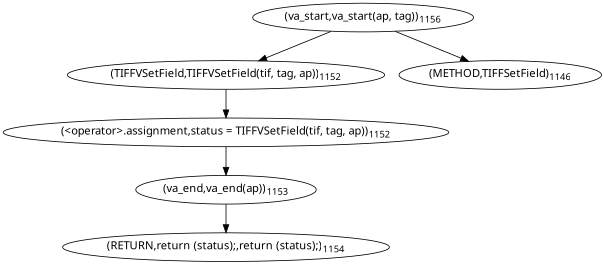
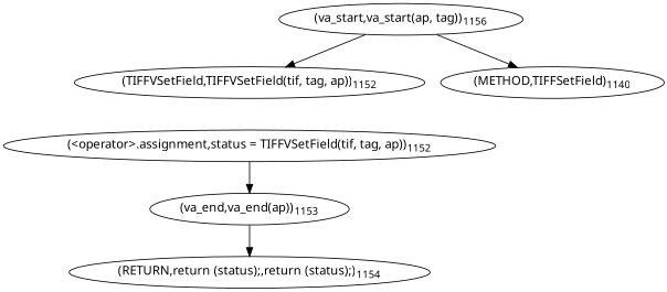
  digraph {
    fontname="Noto Sans"
    node [fontname="Noto Sans"]
    edge [fontname="Noto Sans"]
    n1 [label=<(va_start,va_start(ap, tag))<SUB>1156</SUB>>]
    n2 [label=<(TIFFVSetField,TIFFVSetField(tif, tag, ap))<SUB>1152</SUB>>]
-   n3 [label=<(METHOD,TIFFSetField)<SUB>1146</SUB>>]
+   n3 [label=<(METHOD,TIFFSetField)<SUB>1140</SUB>>]
    n4 [label=<(&lt;operator&gt;.assignment,status = TIFFVSetField(tif, tag, ap))<SUB>1152</SUB>>]
    n5 [label=<(va_end,va_end(ap))<SUB>1153</SUB>>]
    n6 [label=<(RETURN,return (status);,return (status);)<SUB>1154</SUB>>]
    n1 -> n2
    n1 -> n3
-   n2 -> n4
    n4 -> n5
    n5 -> n6
  }
